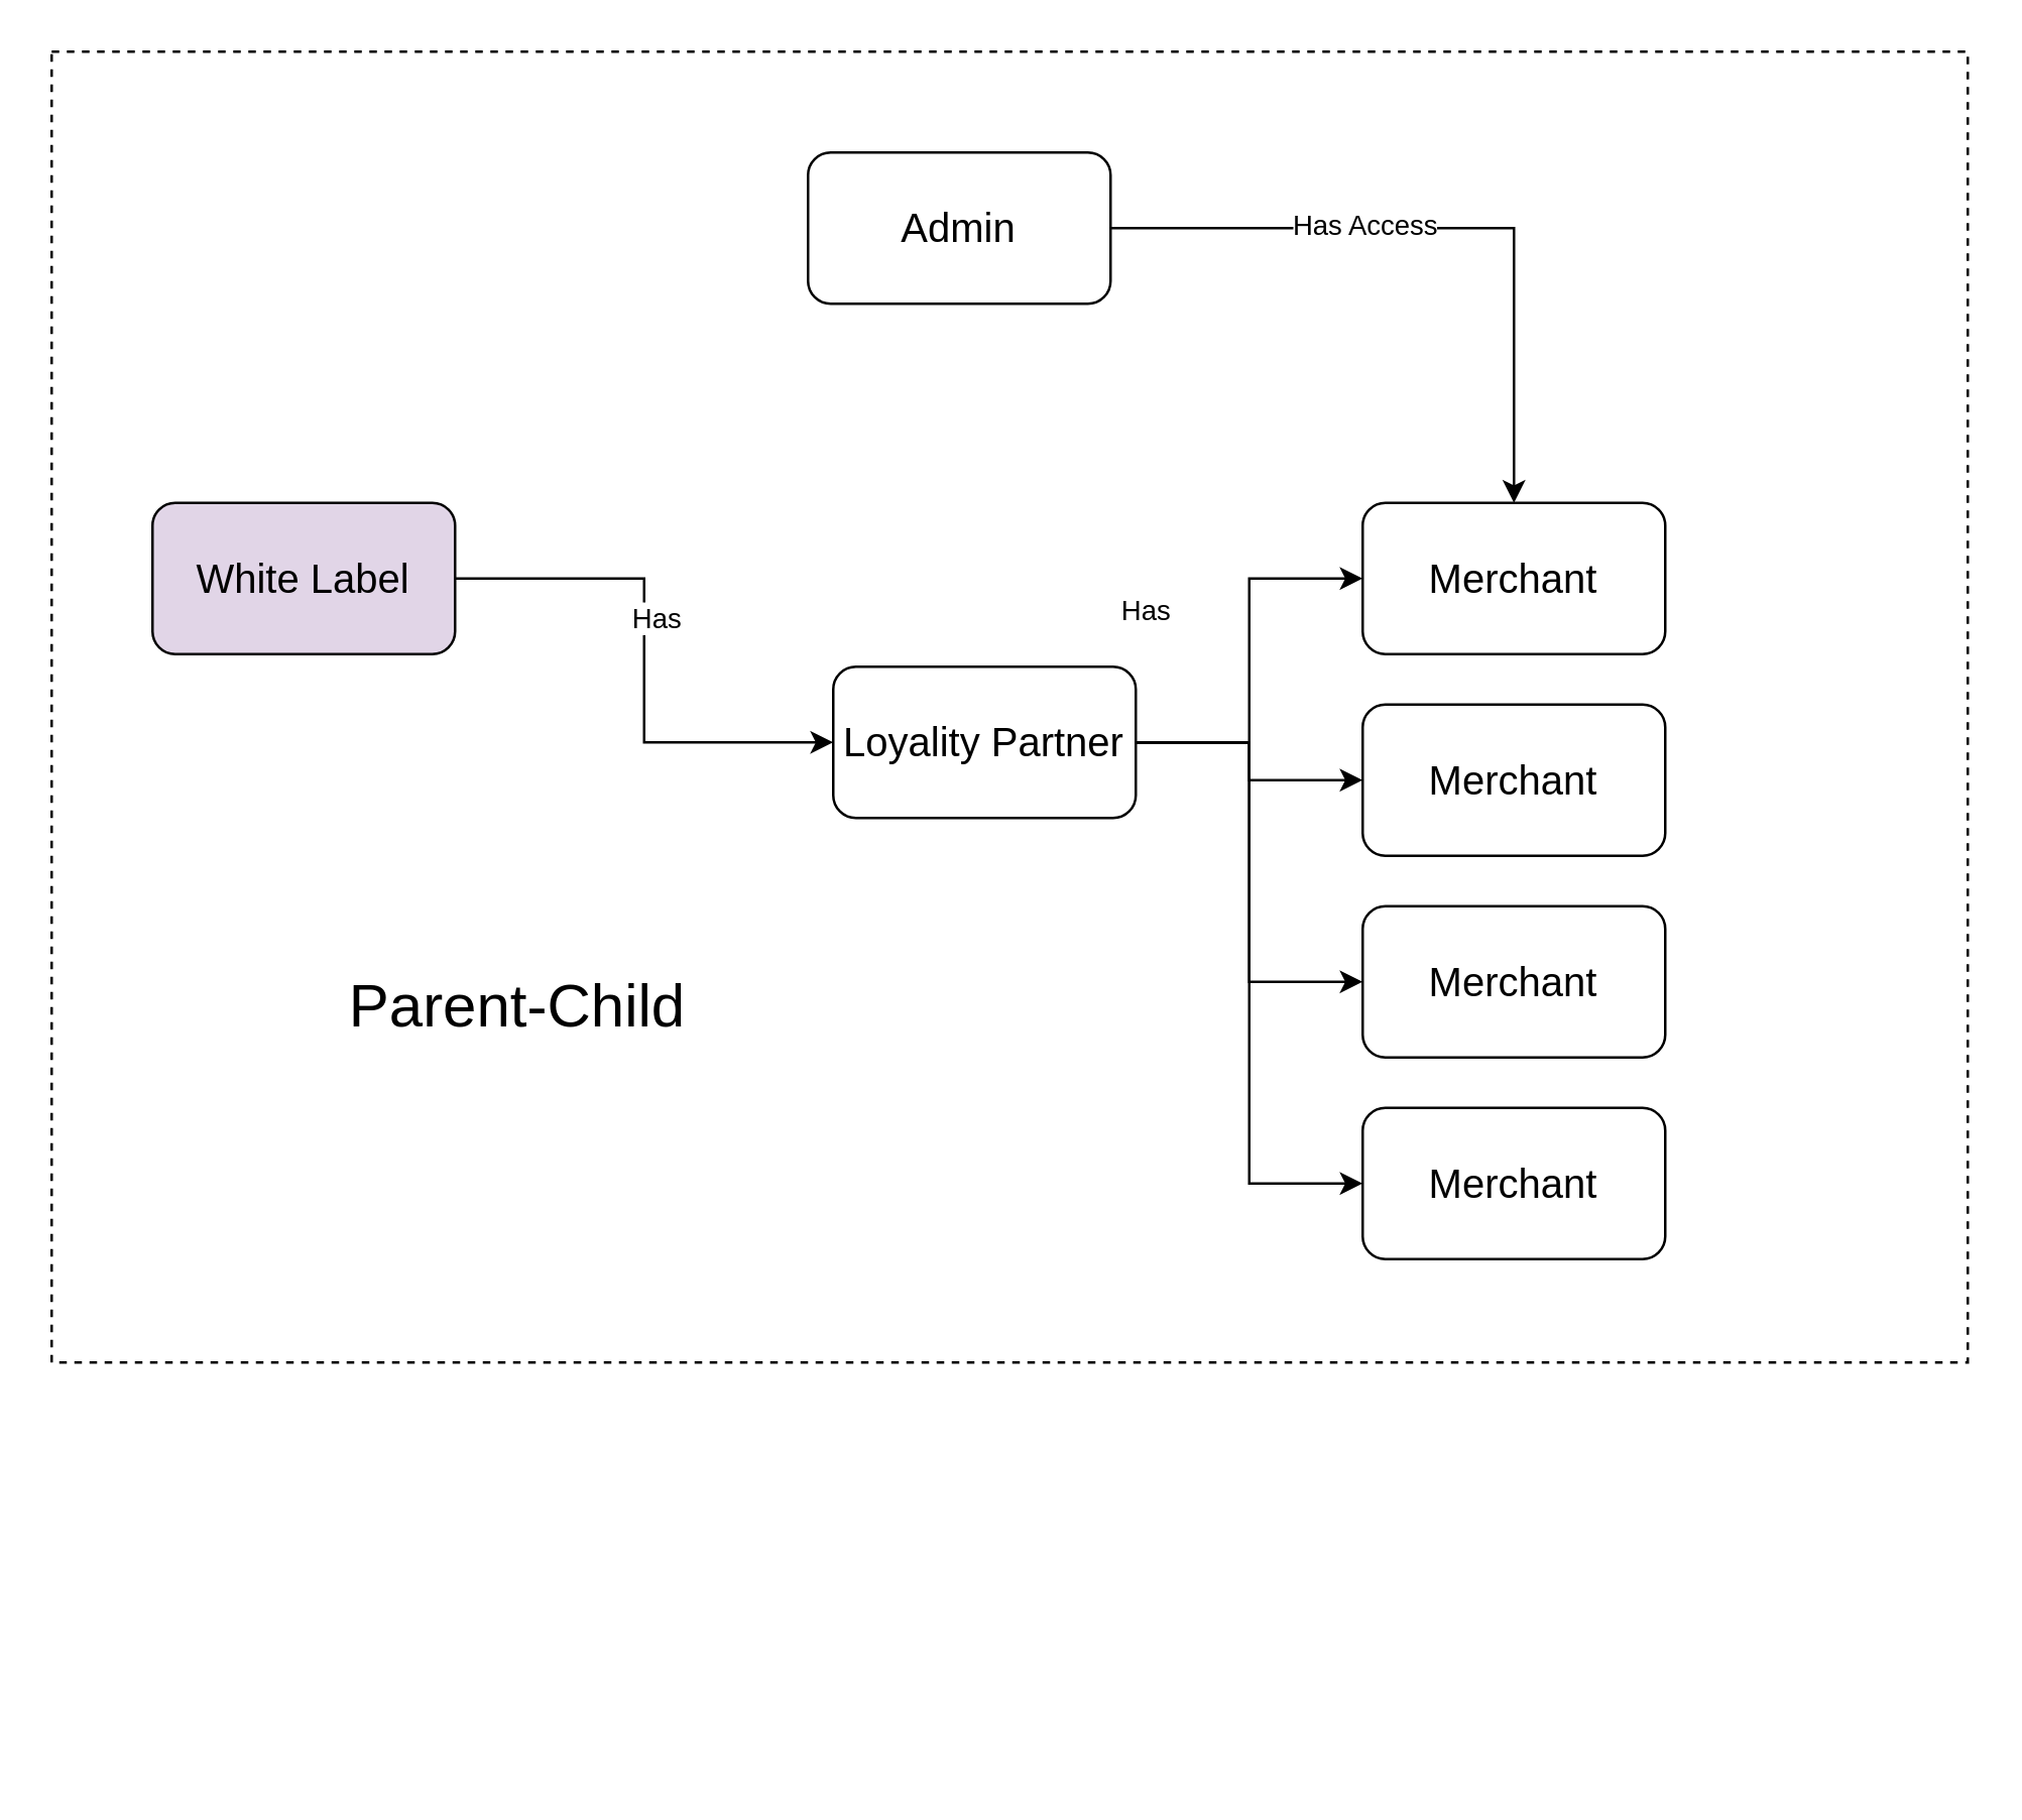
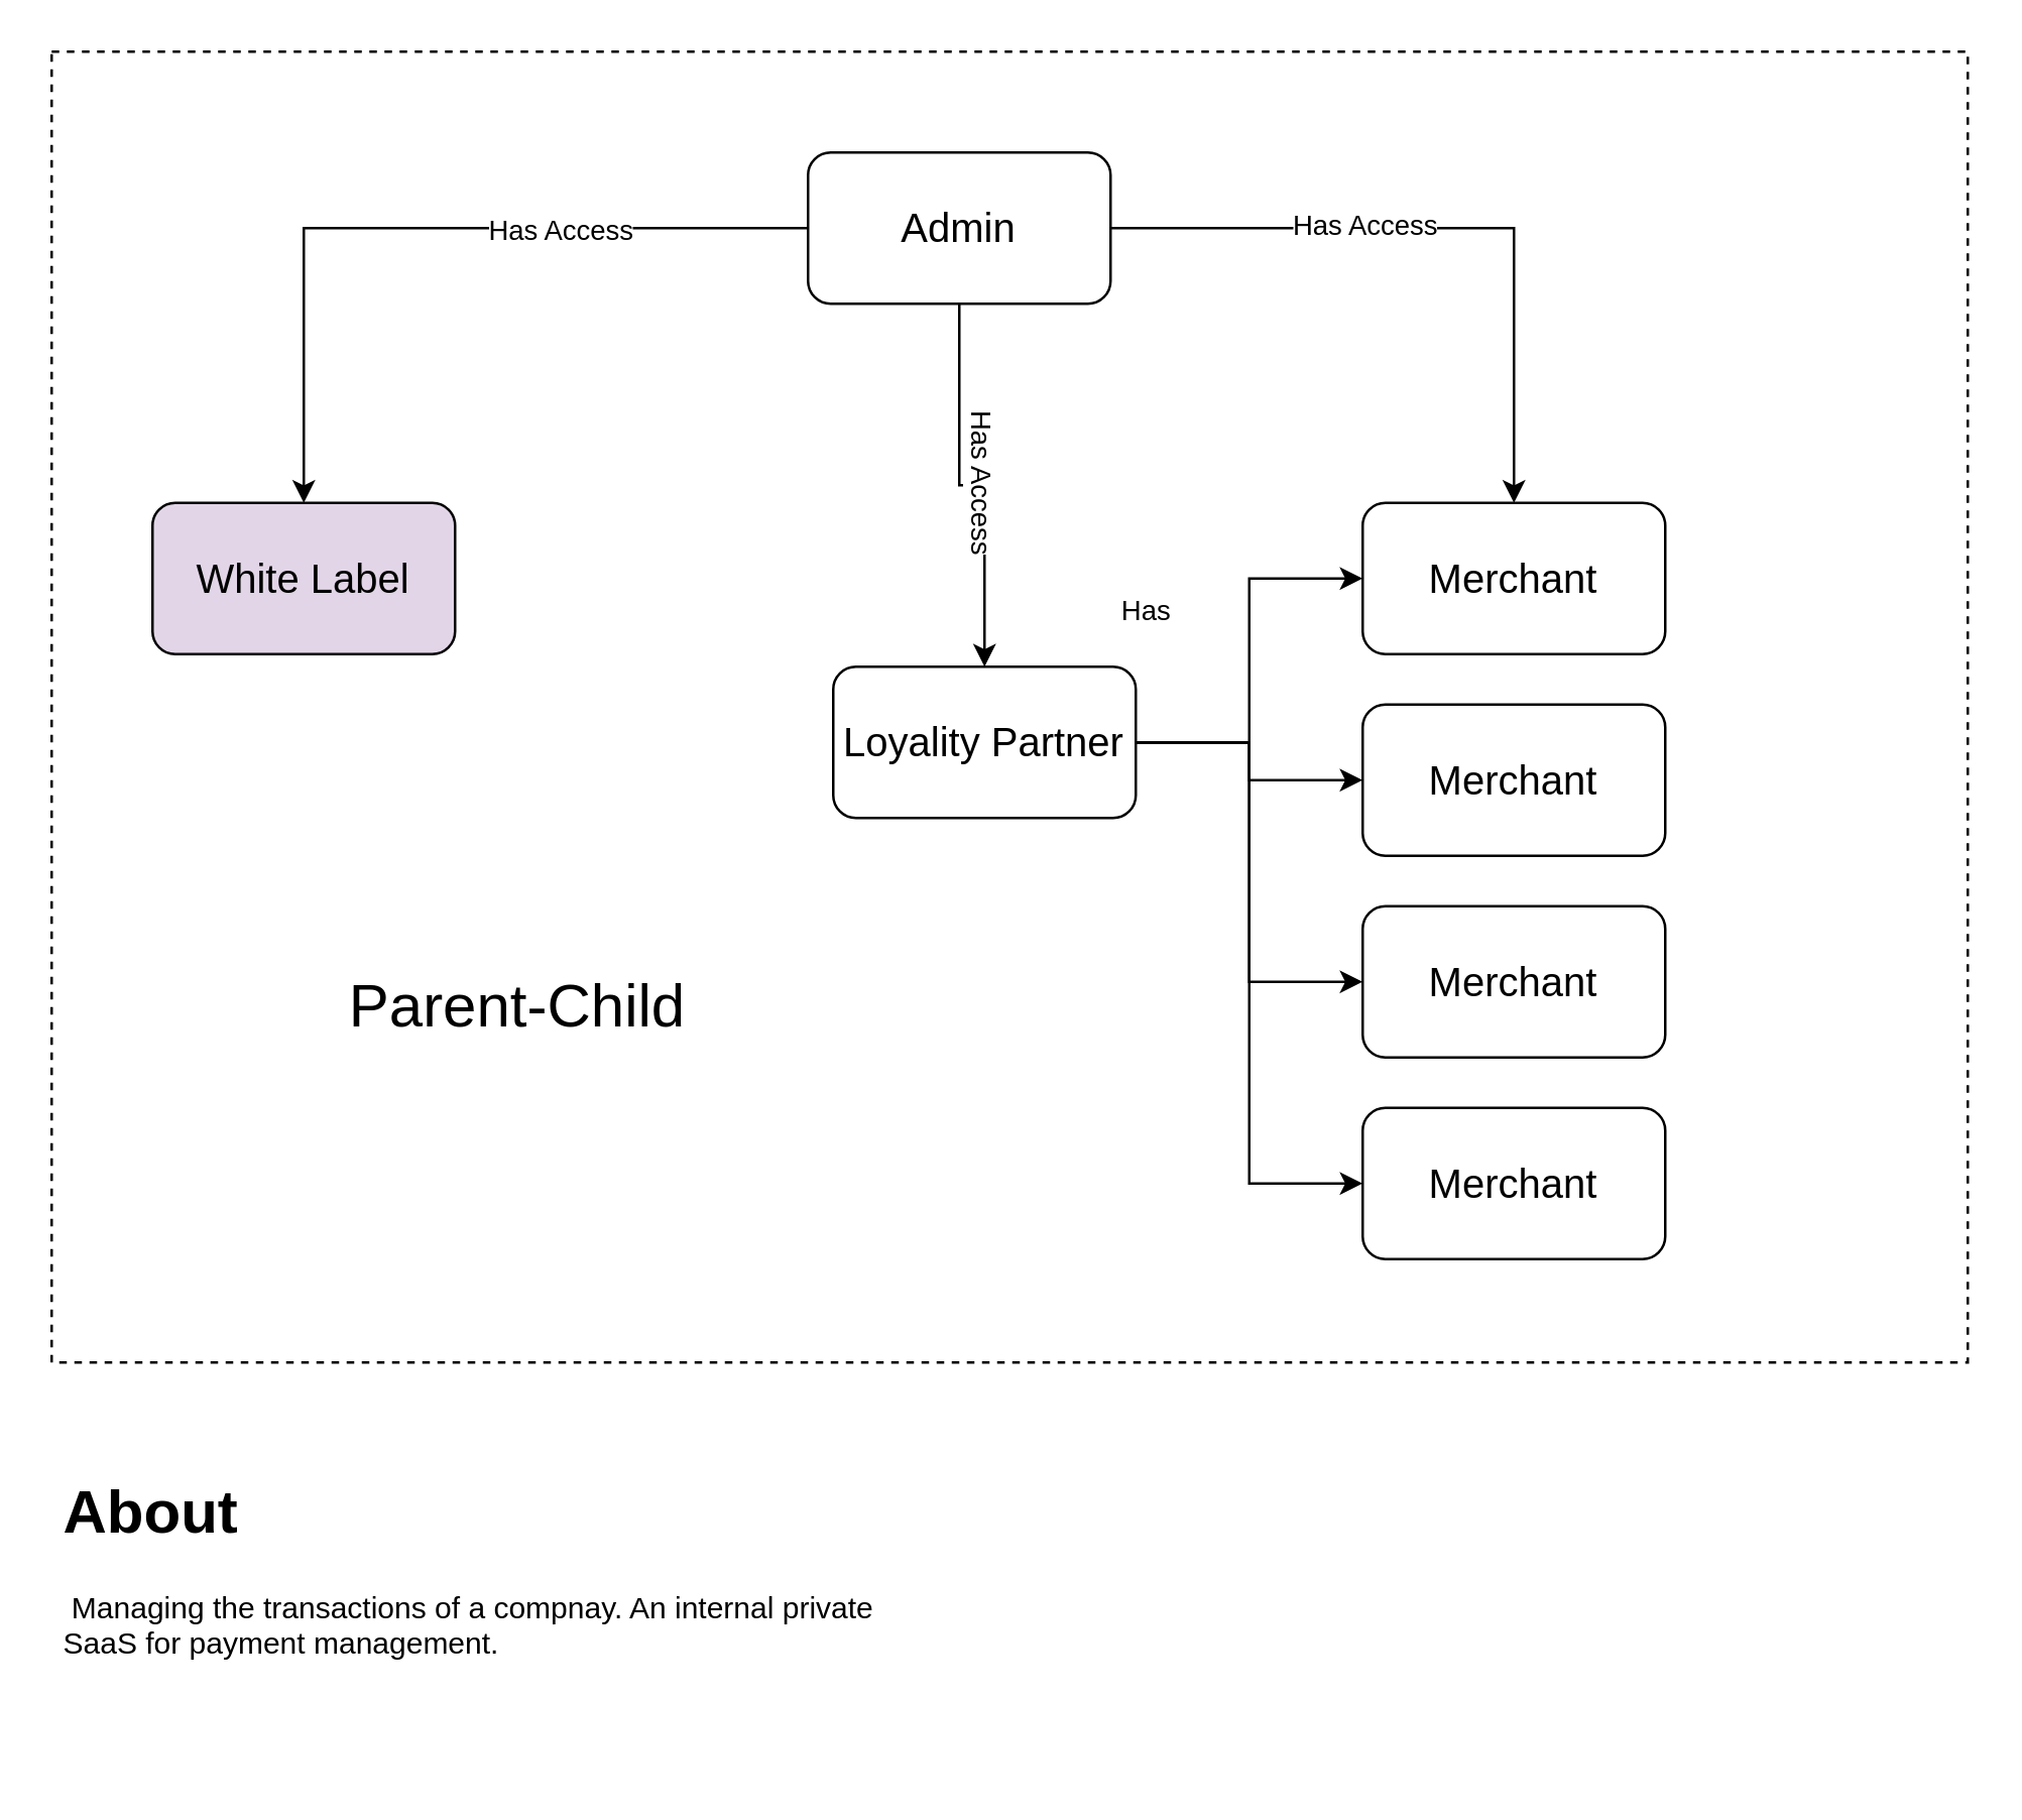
  <mxCell id="0" />
  <mxCell id="1" parent="0" />
  <mxCell id="2" value="" style="rounded=0;whiteSpace=wrap;html=1;fillColor=none;dashed=1;movable=1;resizable=1;rotatable=1;deletable=1;editable=1;locked=0;connectable=1;" parent="1" vertex="1"><mxGeometry x="20" y="20" width="760" height="520" as="geometry" /></mxCell>
- <mxCell id="3" style="edgeStyle=orthogonalEdgeStyle;rounded=0;orthogonalLoop=1;jettySize=auto;html=1;exitX=1;exitY=0.5;exitDx=0;exitDy=0;entryX=0;entryY=0.5;entryDx=0;entryDy=0;" parent="1" source="5" target="11" edge="1"><mxGeometry relative="1" as="geometry" /></mxCell>
- <mxCell id="4" value="Has" style="edgeLabel;html=1;align=center;verticalAlign=middle;resizable=0;points=[];" parent="3" vertex="1" connectable="0"><mxGeometry x="-0.167" relative="1" as="geometry"><mxPoint x="4" as="offset" /></mxGeometry></mxCell>
  <mxCell id="5" value="&lt;font style=&quot;font-size: 16px;&quot;&gt;White Label&lt;/font&gt;" style="rounded=1;whiteSpace=wrap;html=1;fillColor=#e1d5e7;" parent="1" vertex="1"><mxGeometry x="60" y="199" width="120" height="60" as="geometry" /></mxCell>
  <mxCell id="6" style="edgeStyle=orthogonalEdgeStyle;rounded=0;orthogonalLoop=1;jettySize=auto;html=1;exitX=1;exitY=0.5;exitDx=0;exitDy=0;entryX=0;entryY=0.5;entryDx=0;entryDy=0;" parent="1" source="11" target="12" edge="1"><mxGeometry relative="1" as="geometry" /></mxCell>
  <mxCell id="7" value="Has" style="edgeLabel;html=1;align=center;verticalAlign=middle;resizable=0;points=[];" parent="6" vertex="1" connectable="0"><mxGeometry x="0.267" relative="1" as="geometry"><mxPoint x="-42" as="offset" /></mxGeometry></mxCell>
  <mxCell id="8" style="edgeStyle=orthogonalEdgeStyle;rounded=0;orthogonalLoop=1;jettySize=auto;html=1;exitX=1;exitY=0.5;exitDx=0;exitDy=0;entryX=0;entryY=0.5;entryDx=0;entryDy=0;" parent="1" source="11" target="13" edge="1"><mxGeometry relative="1" as="geometry" /></mxCell>
  <mxCell id="9" style="edgeStyle=orthogonalEdgeStyle;rounded=0;orthogonalLoop=1;jettySize=auto;html=1;exitX=1;exitY=0.5;exitDx=0;exitDy=0;entryX=0;entryY=0.5;entryDx=0;entryDy=0;" parent="1" source="11" target="14" edge="1"><mxGeometry relative="1" as="geometry" /></mxCell>
  <mxCell id="10" style="edgeStyle=orthogonalEdgeStyle;rounded=0;orthogonalLoop=1;jettySize=auto;html=1;exitX=1;exitY=0.5;exitDx=0;exitDy=0;entryX=0;entryY=0.5;entryDx=0;entryDy=0;" parent="1" source="11" target="15" edge="1"><mxGeometry relative="1" as="geometry" /></mxCell>
  <mxCell id="11" value="&lt;font style=&quot;font-size: 16px;&quot;&gt;Loyality Partner&lt;/font&gt;" style="rounded=1;whiteSpace=wrap;html=1;" parent="1" vertex="1"><mxGeometry x="330" y="264" width="120" height="60" as="geometry" /></mxCell>
  <mxCell id="12" value="&lt;font style=&quot;font-size: 16px;&quot;&gt;Merchant&lt;/font&gt;" style="rounded=1;whiteSpace=wrap;html=1;" parent="1" vertex="1"><mxGeometry x="540" y="199" width="120" height="60" as="geometry" /></mxCell>
  <mxCell id="13" value="&lt;font style=&quot;font-size: 16px;&quot;&gt;Merchant&lt;/font&gt;" style="rounded=1;whiteSpace=wrap;html=1;" parent="1" vertex="1"><mxGeometry x="540" y="279" width="120" height="60" as="geometry" /></mxCell>
  <mxCell id="14" value="&lt;font style=&quot;font-size: 16px;&quot;&gt;Merchant&lt;/font&gt;" style="rounded=1;whiteSpace=wrap;html=1;" parent="1" vertex="1"><mxGeometry x="540" y="359" width="120" height="60" as="geometry" /></mxCell>
  <mxCell id="15" value="&lt;font style=&quot;font-size: 16px;&quot;&gt;Merchant&lt;/font&gt;" style="rounded=1;whiteSpace=wrap;html=1;" parent="1" vertex="1"><mxGeometry x="540" y="439" width="120" height="60" as="geometry" /></mxCell>
  <mxCell id="16" value="&lt;span style=&quot;font-size: 24px;&quot;&gt;Parent-Child&lt;/span&gt;" style="text;html=1;strokeColor=none;fillColor=none;align=center;verticalAlign=middle;whiteSpace=wrap;rounded=0;" parent="1" vertex="1"><mxGeometry x="130" y="384" width="150" height="30" as="geometry" /></mxCell>
+ <mxCell id="17" style="edgeStyle=orthogonalEdgeStyle;rounded=0;orthogonalLoop=1;jettySize=auto;html=1;exitX=0;exitY=0.5;exitDx=0;exitDy=0;entryX=0.5;entryY=0;entryDx=0;entryDy=0;" parent="1" source="23" target="5" edge="1"><mxGeometry relative="1" as="geometry" /></mxCell>
+ <mxCell id="18" value="Has Access" style="edgeLabel;html=1;align=center;verticalAlign=middle;resizable=0;points=[];" parent="17" vertex="1" connectable="0"><mxGeometry x="-0.481" relative="1" as="geometry"><mxPoint x="-19" as="offset" /></mxGeometry></mxCell>
+ <mxCell id="19" style="edgeStyle=orthogonalEdgeStyle;rounded=0;orthogonalLoop=1;jettySize=auto;html=1;exitX=0.5;exitY=1;exitDx=0;exitDy=0;entryX=0.5;entryY=0;entryDx=0;entryDy=0;" parent="1" source="23" target="11" edge="1"><mxGeometry relative="1" as="geometry" /></mxCell>
+ <mxCell id="20" value="Has Access" style="edgeLabel;html=1;align=center;verticalAlign=middle;resizable=0;points=[];rotation=90;" parent="19" vertex="1" connectable="0"><mxGeometry x="0.24" relative="1" as="geometry"><mxPoint y="-15" as="offset" /></mxGeometry></mxCell>
  <mxCell id="21" style="edgeStyle=orthogonalEdgeStyle;rounded=0;orthogonalLoop=1;jettySize=auto;html=1;exitX=1;exitY=0.5;exitDx=0;exitDy=0;" parent="1" source="23" target="12" edge="1"><mxGeometry relative="1" as="geometry" /></mxCell>
  <mxCell id="22" value="Has Access" style="edgeLabel;html=1;align=center;verticalAlign=middle;resizable=0;points=[];" parent="21" vertex="1" connectable="0"><mxGeometry x="-0.26" y="2" relative="1" as="geometry"><mxPoint as="offset" /></mxGeometry></mxCell>
  <mxCell id="23" value="&lt;font style=&quot;font-size: 16px;&quot;&gt;Admin&lt;/font&gt;" style="rounded=1;whiteSpace=wrap;html=1;" parent="1" vertex="1"><mxGeometry x="320" y="60" width="120" height="60" as="geometry" /></mxCell>
+ <mxCell id="24" value="&lt;h1&gt;About&lt;/h1&gt;&lt;p&gt;&amp;nbsp;Managing the transactions of a compnay. An internal private SaaS for payment management.&lt;/p&gt;" style="text;html=1;strokeColor=none;fillColor=none;spacing=5;spacingTop=-20;whiteSpace=wrap;overflow=hidden;rounded=0;" vertex="1" parent="1"><mxGeometry x="20" y="580" width="340" height="120" as="geometry" /></mxCell>
